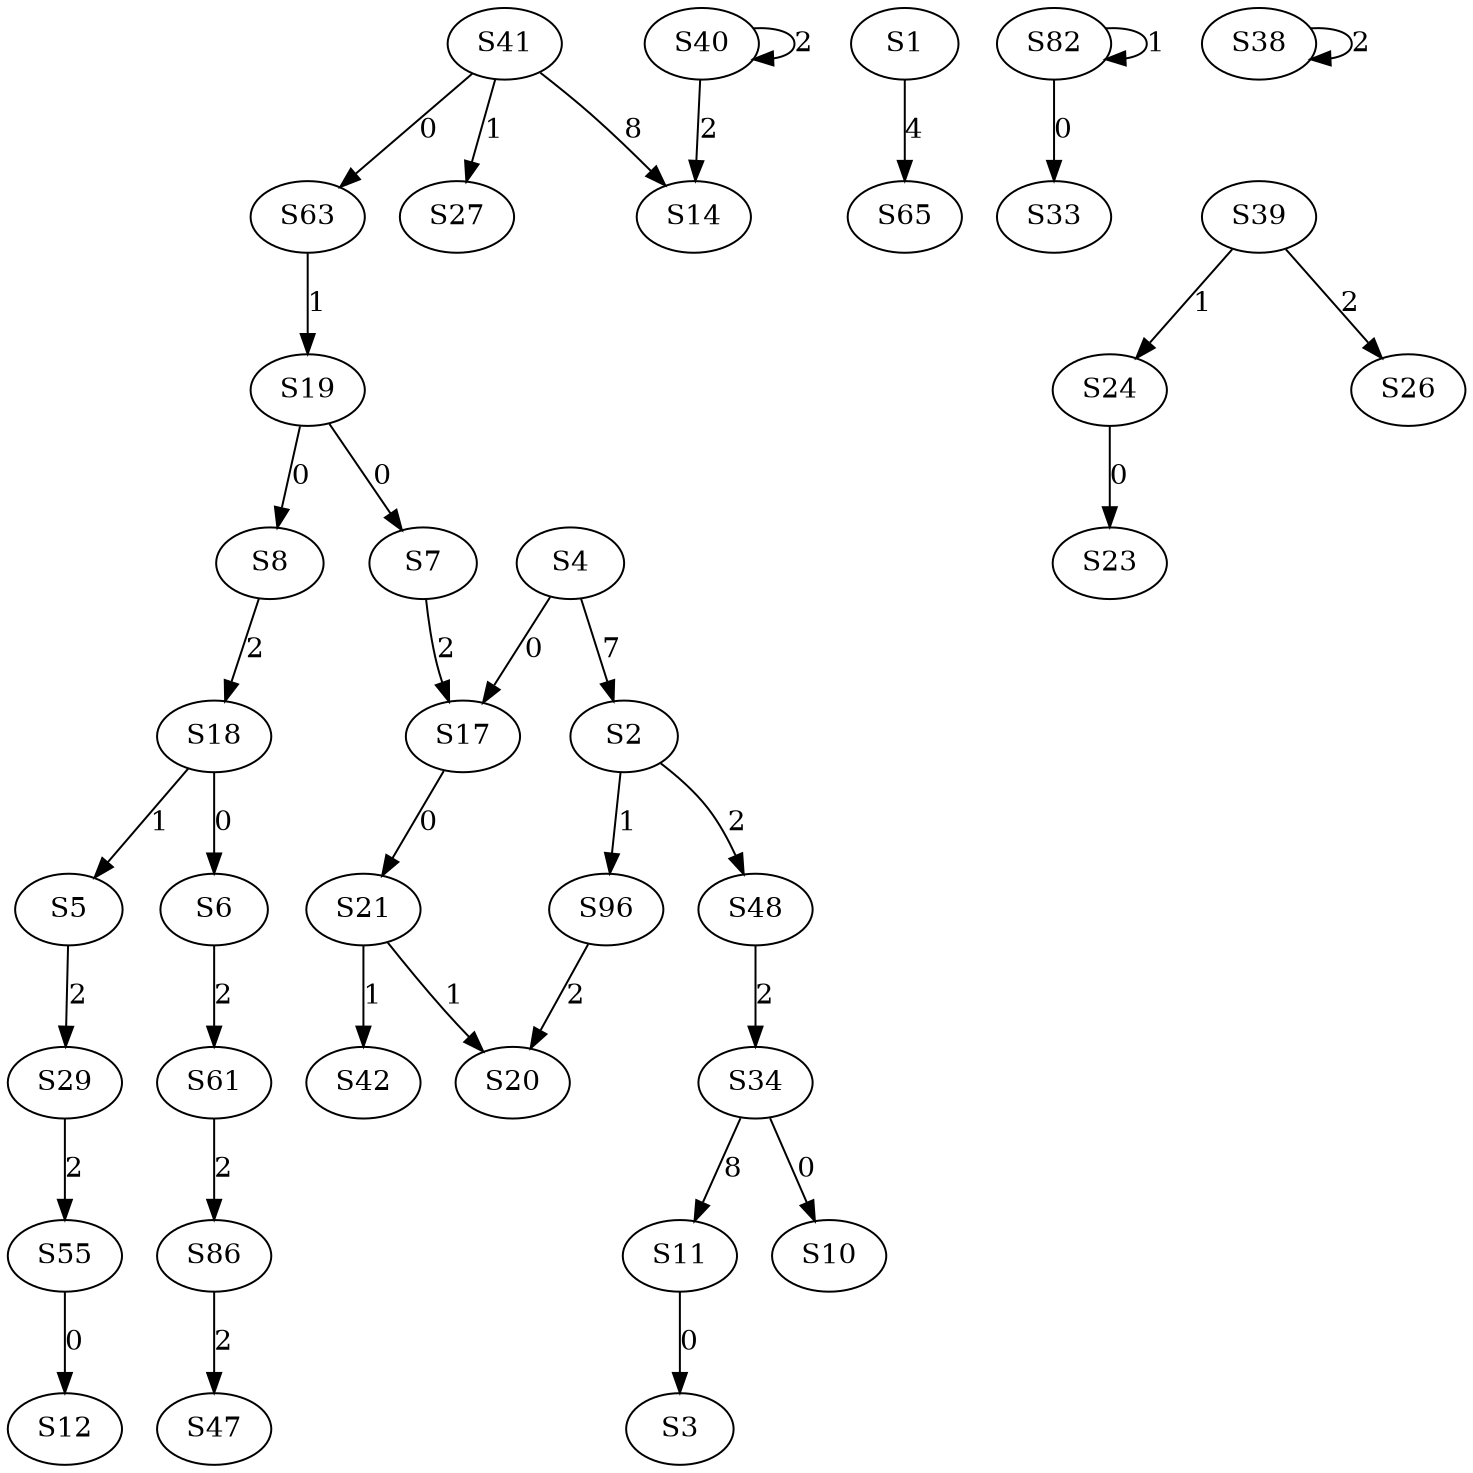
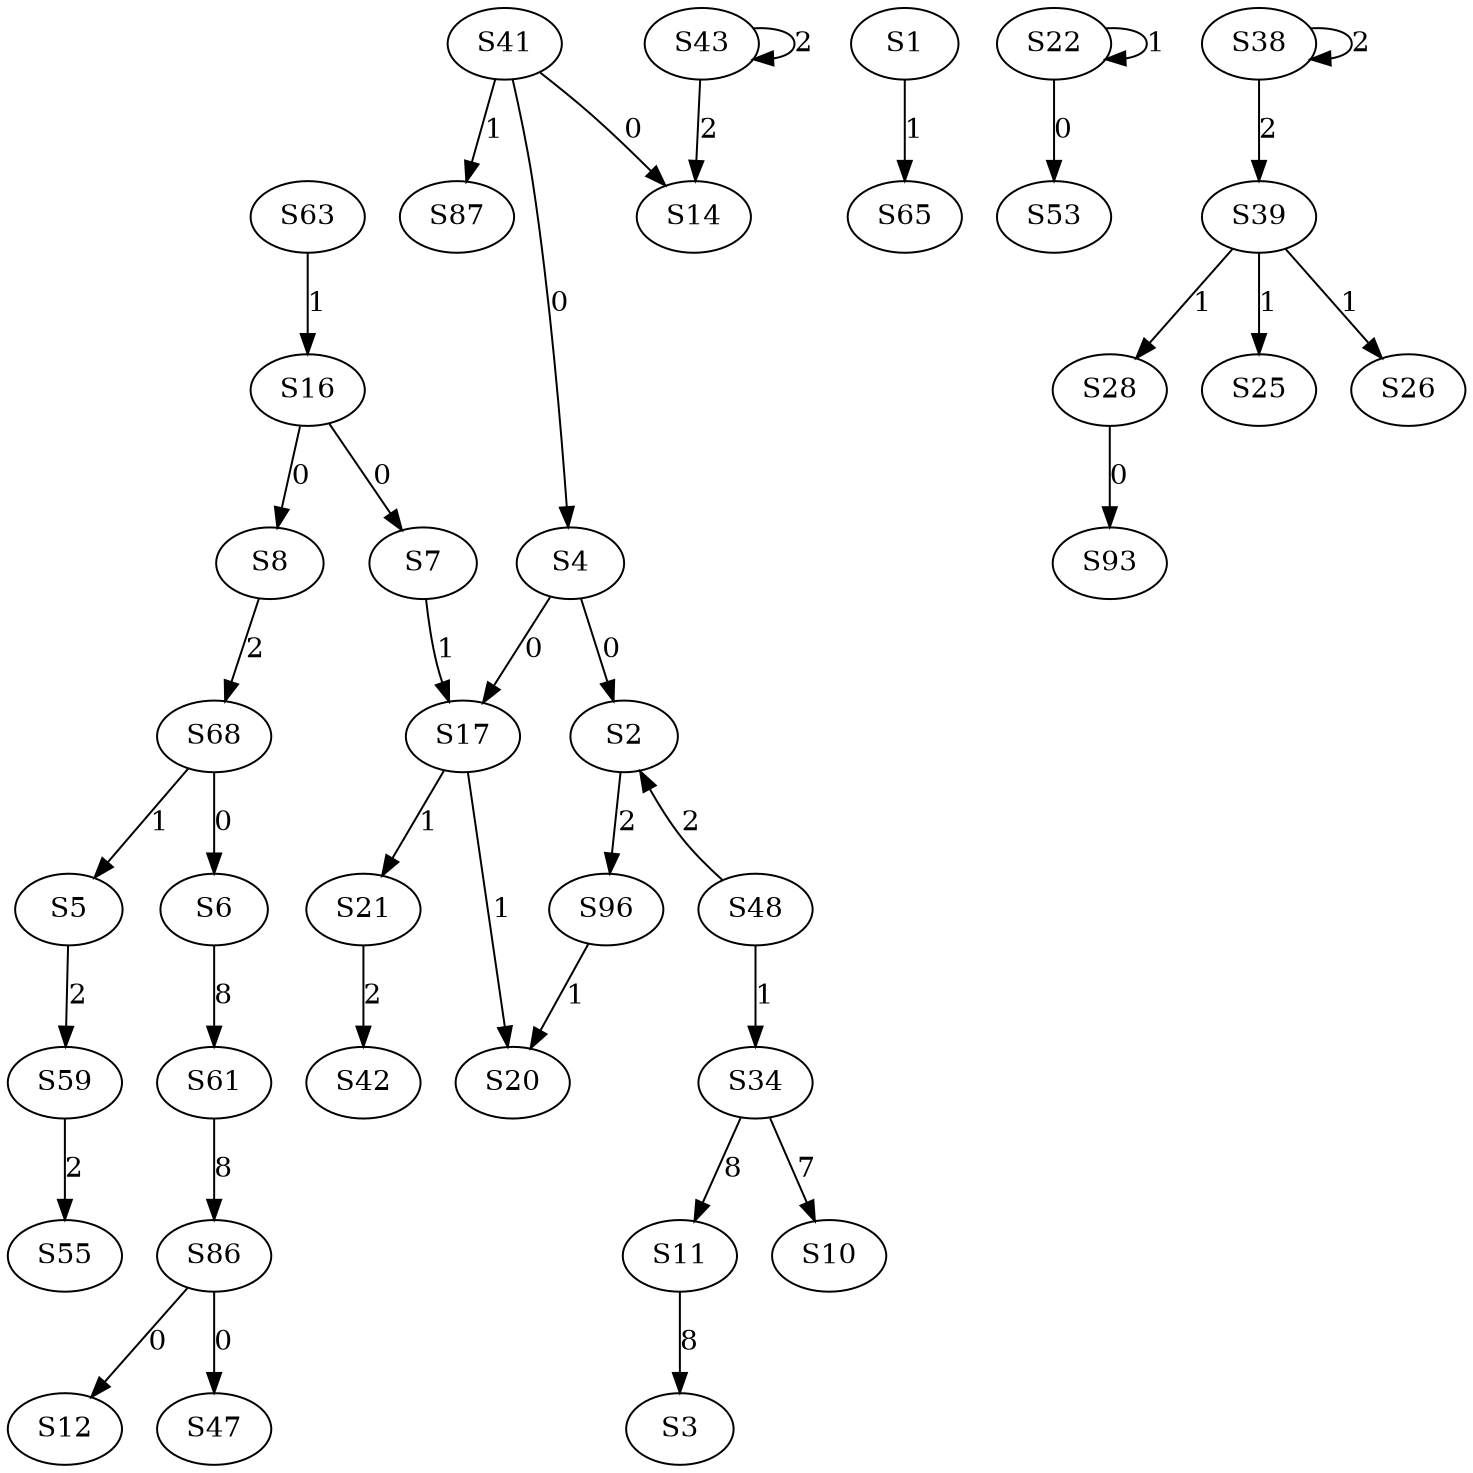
  strict digraph {
    S4
    S2
    S17
    n4 [label=S96]
    n5 [label=S48]
    S20
    S34
    S11
    S3
    S21
    n11 [label=S42]
-   S18
+   S18 [label=S68]
    S5
    S6
-   S29
+   S29 [label=S59]
    n16 [label=S61]
    n17 [label=S55]
    n18 [label=S86]
-   S19
+   S19 [label=S16]
    S7
    S8
    S10
    S12
    n24 [label=S47]
    n25 [label=S63]
    S41
    S14
-   S27
+   S27 [label=S87]
    n29 [label=S65]
    S1
-   S22 [label=S82]
-   S33
-   S24
-   S23
+   S22
+   S33 [label=S53]
+   S24 [label=S28]
+   S23 [label=S93]
    S38
    S39
+   S25
    S26
-   S40
-   S4 -> S2 [label=7]
+   S40 [label=S43]
+   S4 -> S2 [label=0]
    S4 -> S17 [label=0]
-   S2 -> n4 [label=1]
-   S2 -> n5 [label=2]
-   S21 -> S20 [label=1]
-   S17 -> S21 [label=0]
-   n4 -> S20 [label=2]
-   n5 -> S34 [label=2]
+   S2 -> n4 [label=2]
+   n5 -> S2 [label=2]
+   S17 -> S20 [label=1]
+   S17 -> S21 [label=1]
+   n4 -> S20 [label=1]
+   n5 -> S34 [label=1]
    S34 -> S11 [label=8]
-   S34 -> S10 [label=0]
-   S11 -> S3 [label=0]
-   S21 -> n11 [label=1]
+   S34 -> S10 [label=7]
+   S11 -> S3 [label=8]
+   S21 -> n11 [label=2]
    S18 -> S5 [label=1]
    S18 -> S6 [label=0]
    S5 -> S29 [label=2]
-   S6 -> n16 [label=2]
+   S6 -> n16 [label=8]
    S29 -> n17 [label=2]
-   n16 -> n18 [label=2]
-   n17 -> S12 [label=0]
-   n18 -> n24 [label=2]
+   n16 -> n18 [label=8]
+   n18 -> S12 [label=0]
+   n18 -> n24 [label=0]
    S19 -> S7 [label=0]
    S19 -> S8 [label=0]
-   S7 -> S17 [label=2]
+   S7 -> S17 [label=1]
    S8 -> S18 [label=2]
    n25 -> S19 [label=1]
-   S41 -> n25 [label=0]
-   S41 -> S14 [label=8]
+   S41 -> S4 [label=0]
+   S41 -> S14 [label=0]
    S41 -> S27 [label=1]
-   S1 -> n29 [label=4]
+   S1 -> n29 [label=1]
    S22 -> S22 [label=1]
    S22 -> S33 [label=0]
    S24 -> S23 [label=0]
    S38 -> S38 [label=2]
+   S38 -> S39 [label=2]
    S39 -> S24 [label=1]
-   S39 -> S26 [label=2]
+   S39 -> S25 [label=1]
+   S39 -> S26 [label=1]
    S40 -> S14 [label=2]
    S40 -> S40 [label=2]
  }
